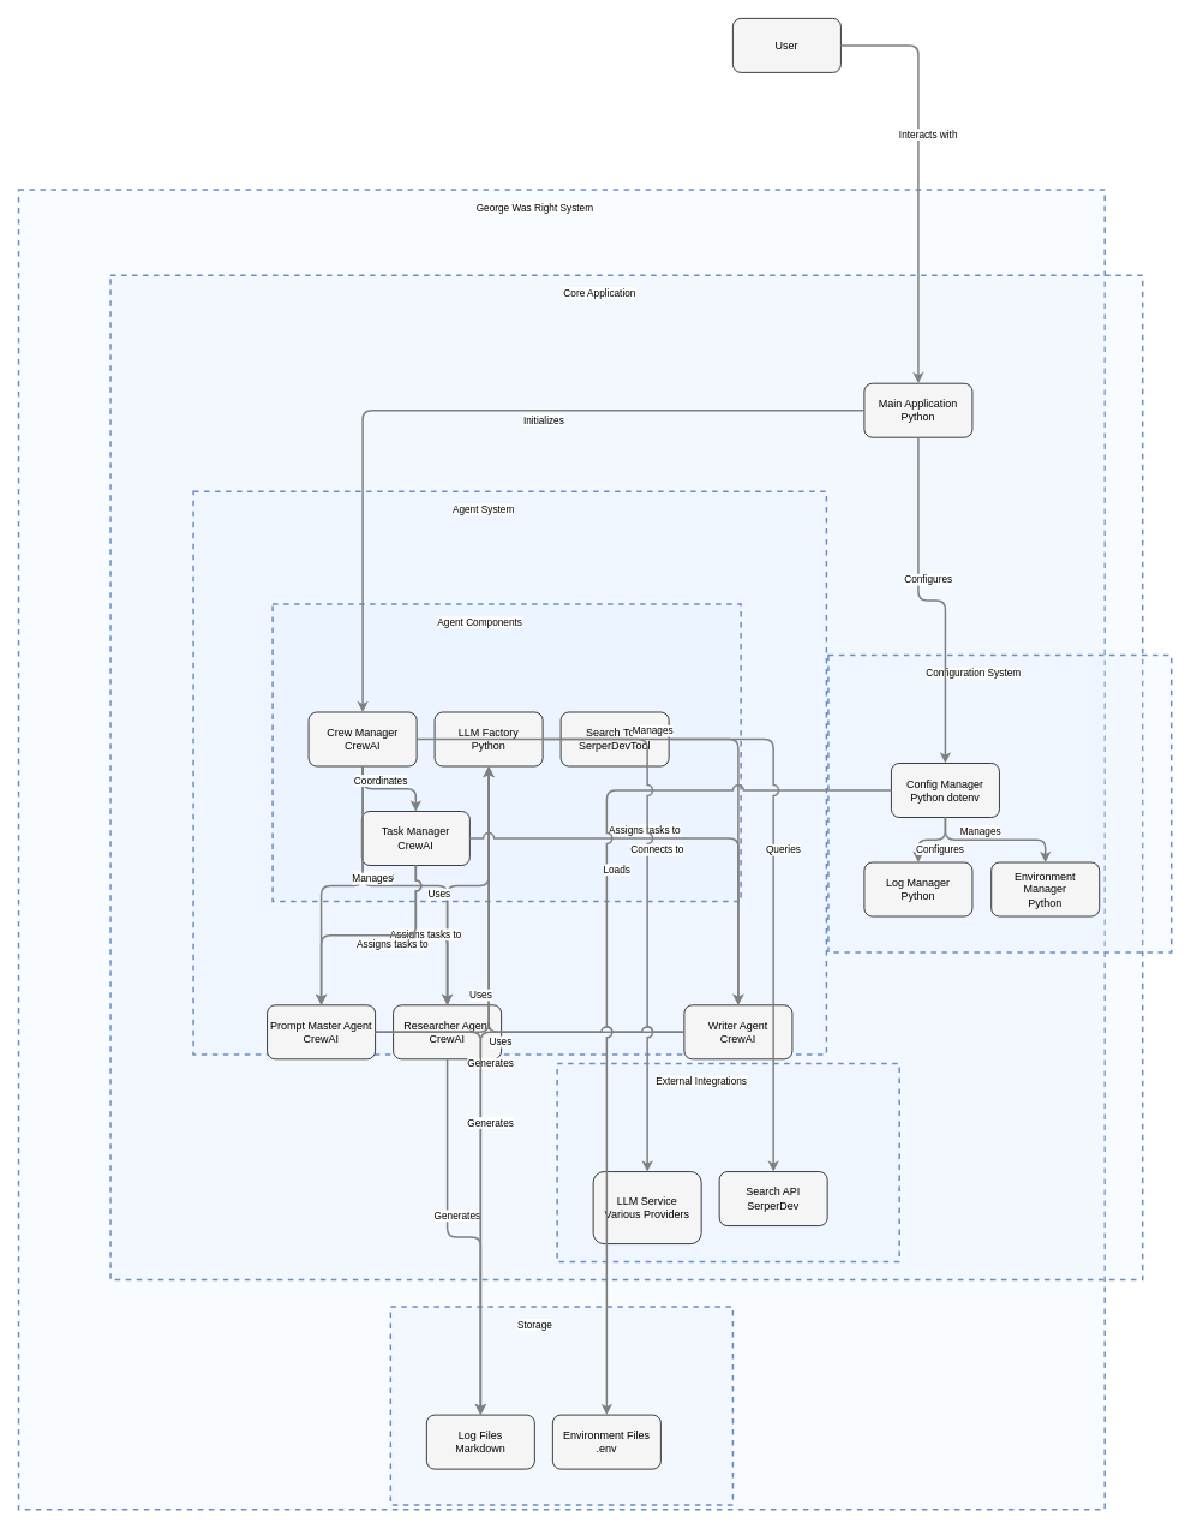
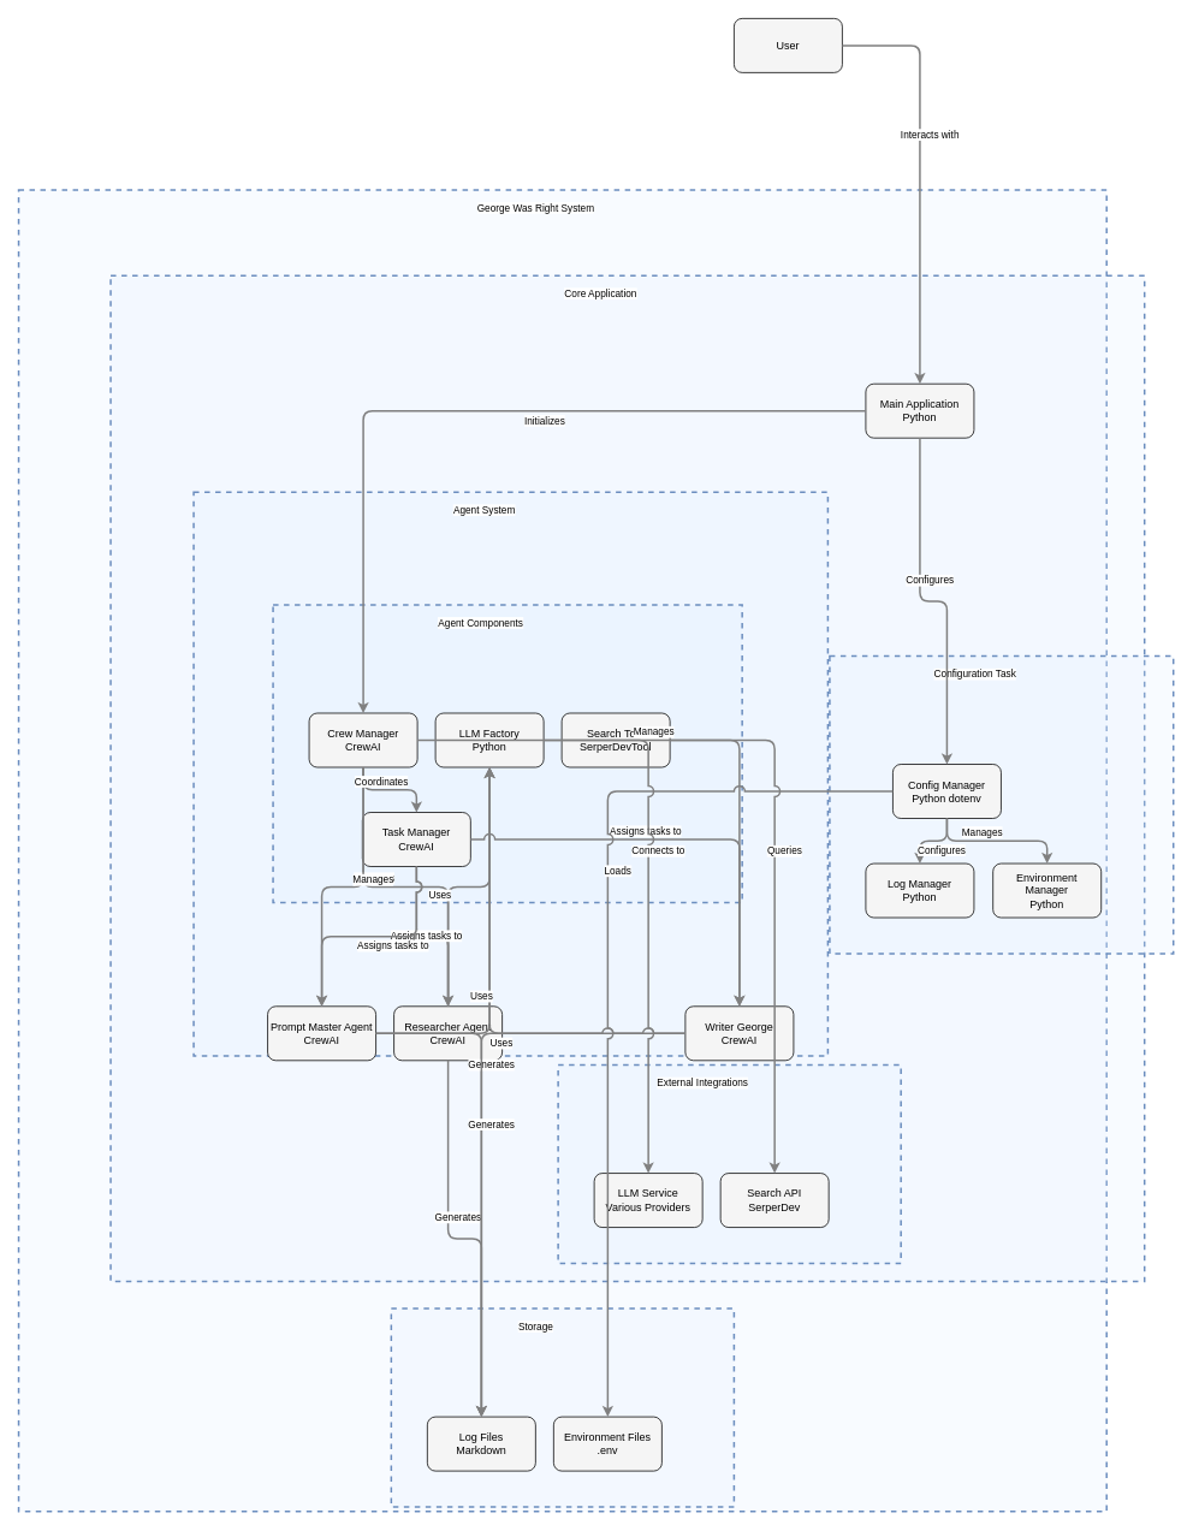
  <mxCell id="0" />
  <mxCell id="1" parent="0" />
  <mxCell id="2" value="" style="html=1;whiteSpace=wrap;container=1;fillColor=#dae8fc;strokeColor=#6c8ebf;dashed=1;fillOpacity=20;strokeWidth=2;containerType=none;recursiveResize=0;movable=1;resizable=1;autosize=0;dropTarget=0" vertex="1" parent="8"><mxGeometry x="88" y="125" width="520" height="330" as="geometry" /></mxCell>
  <mxCell id="3" value="Agent Components" style="edgeLabel;html=1;align=center;verticalAlign=middle;resizable=0;labelBackgroundColor=white;spacing=5" vertex="1" parent="8"><mxGeometry x="96" y="133" width="444" height="24" as="geometry" /></mxCell>
  <mxCell id="4" value="" style="html=1;whiteSpace=wrap;container=1;fillColor=#dae8fc;strokeColor=#6c8ebf;dashed=1;fillOpacity=20;strokeWidth=2;containerType=none;recursiveResize=0;movable=1;resizable=1;autosize=0;dropTarget=0" vertex="1" parent="12"><mxGeometry x="496" y="875" width="380" height="220" as="geometry" /></mxCell>
  <mxCell id="5" value="External Integrations" style="edgeLabel;html=1;align=center;verticalAlign=middle;resizable=0;labelBackgroundColor=white;spacing=5" vertex="1" parent="12"><mxGeometry x="504" y="883" width="304" height="24" as="geometry" /></mxCell>
  <mxCell id="6" value="" style="html=1;whiteSpace=wrap;container=1;fillColor=#dae8fc;strokeColor=#6c8ebf;dashed=1;fillOpacity=20;strokeWidth=2;containerType=none;recursiveResize=0;movable=1;resizable=1;autosize=0;dropTarget=0" vertex="1" parent="12"><mxGeometry x="797" y="421.667" width="381" height="330" as="geometry" /></mxCell>
- <mxCell id="7" value="Configuration System" style="edgeLabel;html=1;align=center;verticalAlign=middle;resizable=0;labelBackgroundColor=white;spacing=5" vertex="1" parent="12"><mxGeometry x="805" y="429.667" width="305" height="24" as="geometry" /></mxCell>
+ <mxCell id="7" value="Configuration Task" style="edgeLabel;html=1;align=center;verticalAlign=middle;resizable=0;labelBackgroundColor=white;spacing=5" vertex="1" parent="12"><mxGeometry x="805" y="429.667" width="305" height="24" as="geometry" /></mxCell>
  <mxCell id="8" value="" style="html=1;whiteSpace=wrap;container=1;fillColor=#dae8fc;strokeColor=#6c8ebf;dashed=1;fillOpacity=20;strokeWidth=2;containerType=none;recursiveResize=0;movable=1;resizable=1;autosize=0;dropTarget=0" vertex="1" parent="12"><mxGeometry x="92" y="240" width="703" height="625" as="geometry" /></mxCell>
  <mxCell id="9" value="Agent System" style="edgeLabel;html=1;align=center;verticalAlign=middle;resizable=0;labelBackgroundColor=white;spacing=5" vertex="1" parent="12"><mxGeometry x="100" y="248" width="627" height="24" as="geometry" /></mxCell>
  <mxCell id="10" value="" style="html=1;whiteSpace=wrap;container=1;fillColor=#dae8fc;strokeColor=#6c8ebf;dashed=1;fillOpacity=20;strokeWidth=2;containerType=none;recursiveResize=0;movable=1;resizable=1;autosize=0;dropTarget=0" vertex="1" parent="14"><mxGeometry x="413" y="1240" width="380" height="220" as="geometry" /></mxCell>
  <mxCell id="11" value="Storage" style="edgeLabel;html=1;align=center;verticalAlign=middle;resizable=0;labelBackgroundColor=white;spacing=5" vertex="1" parent="14"><mxGeometry x="421" y="1248" width="304" height="24" as="geometry" /></mxCell>
  <mxCell id="12" value="" style="html=1;whiteSpace=wrap;container=1;fillColor=#dae8fc;strokeColor=#6c8ebf;dashed=1;fillOpacity=20;strokeWidth=2;containerType=none;recursiveResize=0;movable=1;resizable=1;autosize=0;dropTarget=0" vertex="1" parent="14"><mxGeometry x="102" y="95" width="1146" height="1115" as="geometry" /></mxCell>
  <mxCell id="13" value="Core Application" style="edgeLabel;html=1;align=center;verticalAlign=middle;resizable=0;labelBackgroundColor=white;spacing=5" vertex="1" parent="14"><mxGeometry x="110" y="103" width="1070" height="24" as="geometry" /></mxCell>
  <mxCell id="14" value="" style="html=1;whiteSpace=wrap;container=1;fillColor=#dae8fc;strokeColor=#6c8ebf;dashed=1;fillOpacity=20;strokeWidth=2;containerType=none;recursiveResize=0;movable=1;resizable=1;autosize=0;dropTarget=0" vertex="1" parent="1"><mxGeometry x="20" y="210" width="1206" height="1465" as="geometry" /></mxCell>
  <mxCell id="15" value="George Was Right System" style="edgeLabel;html=1;align=center;verticalAlign=middle;resizable=0;labelBackgroundColor=white;spacing=5" vertex="1" parent="1"><mxGeometry x="28" y="218" width="1130" height="24" as="geometry" /></mxCell>
  <mxCell id="16" value="User" style="rounded=1;whiteSpace=wrap;html=1;fillColor=#f5f5f5" vertex="1" parent="1"><mxGeometry x="813" y="20" width="120" height="60" as="geometry" /></mxCell>
  <mxCell id="17" value="Main Application&lt;br&gt;Python" style="rounded=1;whiteSpace=wrap;html=1;fillColor=#f5f5f5" vertex="1" parent="12"><mxGeometry x="837" y="120" width="120" height="60" as="geometry" /></mxCell>
  <mxCell id="18" value="Researcher Agent&lt;br&gt;CrewAI" style="rounded=1;whiteSpace=wrap;html=1;fillColor=#f5f5f5" vertex="1" parent="8"><mxGeometry x="222" y="570" width="120" height="60" as="geometry" /></mxCell>
- <mxCell id="19" value="Writer Agent&lt;br&gt;CrewAI" style="rounded=1;whiteSpace=wrap;html=1;fillColor=#f5f5f5" vertex="1" parent="8"><mxGeometry x="545" y="570" width="120" height="60" as="geometry" /></mxCell>
+ <mxCell id="19" value="Writer George&lt;br&gt;CrewAI" style="rounded=1;whiteSpace=wrap;html=1;fillColor=#f5f5f5" vertex="1" parent="8"><mxGeometry x="545" y="570" width="120" height="60" as="geometry" /></mxCell>
  <mxCell id="20" value="Prompt Master Agent&lt;br&gt;CrewAI" style="rounded=1;whiteSpace=wrap;html=1;fillColor=#f5f5f5" vertex="1" parent="8"><mxGeometry x="82" y="570" width="120" height="60" as="geometry" /></mxCell>
  <mxCell id="21" value="Search Tool&lt;br&gt;SerperDevTool" style="rounded=1;whiteSpace=wrap;html=1;fillColor=#f5f5f5" vertex="1" parent="2"><mxGeometry x="320" y="120" width="120" height="60" as="geometry" /></mxCell>
  <mxCell id="22" value="LLM Factory&lt;br&gt;Python" style="rounded=1;whiteSpace=wrap;html=1;fillColor=#f5f5f5" vertex="1" parent="2"><mxGeometry x="180" y="120" width="120" height="60" as="geometry" /></mxCell>
  <mxCell id="23" value="Task Manager&lt;br&gt;CrewAI" style="rounded=1;whiteSpace=wrap;html=1;fillColor=#f5f5f5" vertex="1" parent="2"><mxGeometry x="99" y="230" width="120" height="60" as="geometry" /></mxCell>
  <mxCell id="24" value="Crew Manager&lt;br&gt;CrewAI" style="rounded=1;whiteSpace=wrap;html=1;fillColor=#f5f5f5" vertex="1" parent="2"><mxGeometry x="40" y="120" width="120" height="60" as="geometry" /></mxCell>
  <mxCell id="25" value="Config Manager&lt;br&gt;Python dotenv" style="rounded=1;whiteSpace=wrap;html=1;fillColor=#f5f5f5" vertex="1" parent="6"><mxGeometry x="70" y="120" width="120" height="60" as="geometry" /></mxCell>
  <mxCell id="26" value="Environment Manager&lt;br&gt;Python" style="rounded=1;whiteSpace=wrap;html=1;fillColor=#f5f5f5" vertex="1" parent="6"><mxGeometry x="181" y="230" width="120" height="60" as="geometry" /></mxCell>
  <mxCell id="27" value="Log Manager&lt;br&gt;Python" style="rounded=1;whiteSpace=wrap;html=1;fillColor=#f5f5f5" vertex="1" parent="6"><mxGeometry x="40" y="230" width="120" height="60" as="geometry" /></mxCell>
- <mxCell id="28" value="LLM Service&lt;br&gt;Various Providers" style="rounded=1;whiteSpace=wrap;html=1;fillColor=#f5f5f5" vertex="1" parent="4"><mxGeometry x="40" y="120" width="120" height="80" as="geometry" /></mxCell>
+ <mxCell id="28" value="LLM Service&lt;br&gt;Various Providers" style="rounded=1;whiteSpace=wrap;html=1;fillColor=#f5f5f5" vertex="1" parent="4"><mxGeometry x="40" y="120" width="120" height="60" as="geometry" /></mxCell>
  <mxCell id="29" value="Search API&lt;br&gt;SerperDev" style="rounded=1;whiteSpace=wrap;html=1;fillColor=#f5f5f5" vertex="1" parent="4"><mxGeometry x="180" y="120" width="120" height="60" as="geometry" /></mxCell>
  <mxCell id="30" value="Log Files&lt;br&gt;Markdown" style="rounded=1;whiteSpace=wrap;html=1;fillColor=#f5f5f5" vertex="1" parent="10"><mxGeometry x="40" y="120" width="120" height="60" as="geometry" /></mxCell>
  <mxCell id="31" value="Environment Files&lt;br&gt;.env" style="rounded=1;whiteSpace=wrap;html=1;fillColor=#f5f5f5" vertex="1" parent="10"><mxGeometry x="180" y="120" width="120" height="60" as="geometry" /></mxCell>
  <mxCell id="32" style="edgeStyle=orthogonalEdgeStyle;rounded=1;orthogonalLoop=1;jettySize=auto;html=1;strokeColor=#808080;strokeWidth=2;jumpStyle=arc;jumpSize=10;spacing=15;labelBackgroundColor=white;labelBorderColor=none" edge="1" parent="1" source="16" target="17"><mxGeometry relative="1" as="geometry" /></mxCell>
  <mxCell id="33" value="Interacts with" style="edgeLabel;html=1;align=center;verticalAlign=middle;resizable=0;points=[];" vertex="1" connectable="0" parent="32"><mxGeometry x="-0.2" y="10" relative="1" as="geometry"><mxPoint as="offset" /></mxGeometry></mxCell>
  <mxCell id="34" style="edgeStyle=orthogonalEdgeStyle;rounded=1;orthogonalLoop=1;jettySize=auto;html=1;strokeColor=#808080;strokeWidth=2;jumpStyle=arc;jumpSize=10;spacing=15;labelBackgroundColor=white;labelBorderColor=none" edge="1" parent="1" source="17" target="24"><mxGeometry relative="1" as="geometry" /></mxCell>
  <mxCell id="35" value="Initializes" style="edgeLabel;html=1;align=center;verticalAlign=middle;resizable=0;points=[];" vertex="1" connectable="0" parent="34"><mxGeometry x="-0.2" y="10" relative="1" as="geometry"><mxPoint as="offset" /></mxGeometry></mxCell>
  <mxCell id="36" style="edgeStyle=orthogonalEdgeStyle;rounded=1;orthogonalLoop=1;jettySize=auto;html=1;strokeColor=#808080;strokeWidth=2;jumpStyle=arc;jumpSize=10;spacing=15;labelBackgroundColor=white;labelBorderColor=none" edge="1" parent="1" source="17" target="25"><mxGeometry relative="1" as="geometry" /></mxCell>
  <mxCell id="37" value="Configures" style="edgeLabel;html=1;align=center;verticalAlign=middle;resizable=0;points=[];" vertex="1" connectable="0" parent="36"><mxGeometry x="-0.2" y="10" relative="1" as="geometry"><mxPoint as="offset" /></mxGeometry></mxCell>
  <mxCell id="38" style="edgeStyle=orthogonalEdgeStyle;rounded=1;orthogonalLoop=1;jettySize=auto;html=1;strokeColor=#808080;strokeWidth=2;jumpStyle=arc;jumpSize=10;spacing=15;labelBackgroundColor=white;labelBorderColor=none" edge="1" parent="1" source="24" target="18"><mxGeometry relative="1" as="geometry" /></mxCell>
  <mxCell id="39" value="Manages" style="edgeLabel;html=1;align=center;verticalAlign=middle;resizable=0;points=[];" vertex="1" connectable="0" parent="38"><mxGeometry x="-0.2" y="10" relative="1" as="geometry"><mxPoint as="offset" /></mxGeometry></mxCell>
  <mxCell id="40" style="edgeStyle=orthogonalEdgeStyle;rounded=1;orthogonalLoop=1;jettySize=auto;html=1;strokeColor=#808080;strokeWidth=2;jumpStyle=arc;jumpSize=10;spacing=15;labelBackgroundColor=white;labelBorderColor=none" edge="1" parent="1" source="24" target="19"><mxGeometry relative="1" as="geometry" /></mxCell>
  <mxCell id="41" value="Manages" style="edgeLabel;html=1;align=center;verticalAlign=middle;resizable=0;points=[];" vertex="1" connectable="0" parent="40"><mxGeometry x="-0.2" y="10" relative="1" as="geometry"><mxPoint as="offset" /></mxGeometry></mxCell>
  <mxCell id="42" style="edgeStyle=orthogonalEdgeStyle;rounded=1;orthogonalLoop=1;jettySize=auto;html=1;strokeColor=#808080;strokeWidth=2;jumpStyle=arc;jumpSize=10;spacing=15;labelBackgroundColor=white;labelBorderColor=none" edge="1" parent="1" source="24" target="20"><mxGeometry relative="1" as="geometry" /></mxCell>
  <mxCell id="43" value="Manages" style="edgeLabel;html=1;align=center;verticalAlign=middle;resizable=0;points=[];" vertex="1" connectable="0" parent="42"><mxGeometry x="-0.2" y="10" relative="1" as="geometry"><mxPoint as="offset" /></mxGeometry></mxCell>
  <mxCell id="44" style="edgeStyle=orthogonalEdgeStyle;rounded=1;orthogonalLoop=1;jettySize=auto;html=1;strokeColor=#808080;strokeWidth=2;jumpStyle=arc;jumpSize=10;spacing=15;labelBackgroundColor=white;labelBorderColor=none" edge="1" parent="1" source="18" target="22"><mxGeometry relative="1" as="geometry" /></mxCell>
  <mxCell id="45" value="Uses" style="edgeLabel;html=1;align=center;verticalAlign=middle;resizable=0;points=[];" vertex="1" connectable="0" parent="44"><mxGeometry x="-0.2" y="10" relative="1" as="geometry"><mxPoint as="offset" /></mxGeometry></mxCell>
  <mxCell id="46" style="edgeStyle=orthogonalEdgeStyle;rounded=1;orthogonalLoop=1;jettySize=auto;html=1;strokeColor=#808080;strokeWidth=2;jumpStyle=arc;jumpSize=10;spacing=15;labelBackgroundColor=white;labelBorderColor=none" edge="1" parent="1" source="19" target="22"><mxGeometry relative="1" as="geometry" /></mxCell>
  <mxCell id="47" value="Uses" style="edgeLabel;html=1;align=center;verticalAlign=middle;resizable=0;points=[];" vertex="1" connectable="0" parent="46"><mxGeometry x="-0.2" y="10" relative="1" as="geometry"><mxPoint as="offset" /></mxGeometry></mxCell>
  <mxCell id="48" style="edgeStyle=orthogonalEdgeStyle;rounded=1;orthogonalLoop=1;jettySize=auto;html=1;strokeColor=#808080;strokeWidth=2;jumpStyle=arc;jumpSize=10;spacing=15;labelBackgroundColor=white;labelBorderColor=none" edge="1" parent="1" source="20" target="22"><mxGeometry relative="1" as="geometry" /></mxCell>
  <mxCell id="49" value="Uses" style="edgeLabel;html=1;align=center;verticalAlign=middle;resizable=0;points=[];" vertex="1" connectable="0" parent="48"><mxGeometry x="-0.2" y="10" relative="1" as="geometry"><mxPoint as="offset" /></mxGeometry></mxCell>
  <mxCell id="50" style="edgeStyle=orthogonalEdgeStyle;rounded=1;orthogonalLoop=1;jettySize=auto;html=1;strokeColor=#808080;strokeWidth=2;jumpStyle=arc;jumpSize=10;spacing=15;labelBackgroundColor=white;labelBorderColor=none" edge="1" parent="1" source="24" target="23"><mxGeometry relative="1" as="geometry" /></mxCell>
  <mxCell id="51" value="Coordinates" style="edgeLabel;html=1;align=center;verticalAlign=middle;resizable=0;points=[];" vertex="1" connectable="0" parent="50"><mxGeometry x="-0.2" y="10" relative="1" as="geometry"><mxPoint as="offset" /></mxGeometry></mxCell>
  <mxCell id="52" style="edgeStyle=orthogonalEdgeStyle;rounded=1;orthogonalLoop=1;jettySize=auto;html=1;strokeColor=#808080;strokeWidth=2;jumpStyle=arc;jumpSize=10;spacing=15;labelBackgroundColor=white;labelBorderColor=none" edge="1" parent="1" source="23" target="18"><mxGeometry relative="1" as="geometry" /></mxCell>
  <mxCell id="53" value="Assigns tasks to" style="edgeLabel;html=1;align=center;verticalAlign=middle;resizable=0;points=[];" vertex="1" connectable="0" parent="52"><mxGeometry x="-0.2" y="10" relative="1" as="geometry"><mxPoint as="offset" /></mxGeometry></mxCell>
  <mxCell id="54" style="edgeStyle=orthogonalEdgeStyle;rounded=1;orthogonalLoop=1;jettySize=auto;html=1;strokeColor=#808080;strokeWidth=2;jumpStyle=arc;jumpSize=10;spacing=15;labelBackgroundColor=white;labelBorderColor=none" edge="1" parent="1" source="23" target="19"><mxGeometry relative="1" as="geometry" /></mxCell>
  <mxCell id="55" value="Assigns tasks to" style="edgeLabel;html=1;align=center;verticalAlign=middle;resizable=0;points=[];" vertex="1" connectable="0" parent="54"><mxGeometry x="-0.2" y="10" relative="1" as="geometry"><mxPoint as="offset" /></mxGeometry></mxCell>
  <mxCell id="56" style="edgeStyle=orthogonalEdgeStyle;rounded=1;orthogonalLoop=1;jettySize=auto;html=1;strokeColor=#808080;strokeWidth=2;jumpStyle=arc;jumpSize=10;spacing=15;labelBackgroundColor=white;labelBorderColor=none" edge="1" parent="1" source="23" target="20"><mxGeometry relative="1" as="geometry" /></mxCell>
  <mxCell id="57" value="Assigns tasks to" style="edgeLabel;html=1;align=center;verticalAlign=middle;resizable=0;points=[];" vertex="1" connectable="0" parent="56"><mxGeometry x="-0.2" y="10" relative="1" as="geometry"><mxPoint as="offset" /></mxGeometry></mxCell>
  <mxCell id="58" style="edgeStyle=orthogonalEdgeStyle;rounded=1;orthogonalLoop=1;jettySize=auto;html=1;strokeColor=#808080;strokeWidth=2;jumpStyle=arc;jumpSize=10;spacing=15;labelBackgroundColor=white;labelBorderColor=none" edge="1" parent="1" source="25" target="31"><mxGeometry relative="1" as="geometry" /></mxCell>
  <mxCell id="59" value="Loads" style="edgeLabel;html=1;align=center;verticalAlign=middle;resizable=0;points=[];" vertex="1" connectable="0" parent="58"><mxGeometry x="-0.2" y="10" relative="1" as="geometry"><mxPoint as="offset" /></mxGeometry></mxCell>
  <mxCell id="60" style="edgeStyle=orthogonalEdgeStyle;rounded=1;orthogonalLoop=1;jettySize=auto;html=1;strokeColor=#808080;strokeWidth=2;jumpStyle=arc;jumpSize=10;spacing=15;labelBackgroundColor=white;labelBorderColor=none" edge="1" parent="1" source="25" target="26"><mxGeometry relative="1" as="geometry" /></mxCell>
  <mxCell id="61" value="Manages" style="edgeLabel;html=1;align=center;verticalAlign=middle;resizable=0;points=[];" vertex="1" connectable="0" parent="60"><mxGeometry x="-0.2" y="10" relative="1" as="geometry"><mxPoint as="offset" /></mxGeometry></mxCell>
  <mxCell id="62" style="edgeStyle=orthogonalEdgeStyle;rounded=1;orthogonalLoop=1;jettySize=auto;html=1;strokeColor=#808080;strokeWidth=2;jumpStyle=arc;jumpSize=10;spacing=15;labelBackgroundColor=white;labelBorderColor=none" edge="1" parent="1" source="25" target="27"><mxGeometry relative="1" as="geometry" /></mxCell>
  <mxCell id="63" value="Configures" style="edgeLabel;html=1;align=center;verticalAlign=middle;resizable=0;points=[];" vertex="1" connectable="0" parent="62"><mxGeometry x="-0.2" y="10" relative="1" as="geometry"><mxPoint as="offset" /></mxGeometry></mxCell>
  <mxCell id="64" style="edgeStyle=orthogonalEdgeStyle;rounded=1;orthogonalLoop=1;jettySize=auto;html=1;strokeColor=#808080;strokeWidth=2;jumpStyle=arc;jumpSize=10;spacing=15;labelBackgroundColor=white;labelBorderColor=none" edge="1" parent="1" source="22" target="28"><mxGeometry relative="1" as="geometry" /></mxCell>
  <mxCell id="65" value="Connects to" style="edgeLabel;html=1;align=center;verticalAlign=middle;resizable=0;points=[];" vertex="1" connectable="0" parent="64"><mxGeometry x="-0.2" y="10" relative="1" as="geometry"><mxPoint as="offset" /></mxGeometry></mxCell>
  <mxCell id="66" style="edgeStyle=orthogonalEdgeStyle;rounded=1;orthogonalLoop=1;jettySize=auto;html=1;strokeColor=#808080;strokeWidth=2;jumpStyle=arc;jumpSize=10;spacing=15;labelBackgroundColor=white;labelBorderColor=none" edge="1" parent="1" source="21" target="29"><mxGeometry relative="1" as="geometry" /></mxCell>
  <mxCell id="67" value="Queries" style="edgeLabel;html=1;align=center;verticalAlign=middle;resizable=0;points=[];" vertex="1" connectable="0" parent="66"><mxGeometry x="-0.2" y="10" relative="1" as="geometry"><mxPoint as="offset" /></mxGeometry></mxCell>
  <mxCell id="68" style="edgeStyle=orthogonalEdgeStyle;rounded=1;orthogonalLoop=1;jettySize=auto;html=1;strokeColor=#808080;strokeWidth=2;jumpStyle=arc;jumpSize=10;spacing=15;labelBackgroundColor=white;labelBorderColor=none" edge="1" parent="1" source="18" target="30"><mxGeometry relative="1" as="geometry" /></mxCell>
  <mxCell id="69" value="Generates" style="edgeLabel;html=1;align=center;verticalAlign=middle;resizable=0;points=[];" vertex="1" connectable="0" parent="68"><mxGeometry x="-0.2" y="10" relative="1" as="geometry"><mxPoint as="offset" /></mxGeometry></mxCell>
  <mxCell id="70" style="edgeStyle=orthogonalEdgeStyle;rounded=1;orthogonalLoop=1;jettySize=auto;html=1;strokeColor=#808080;strokeWidth=2;jumpStyle=arc;jumpSize=10;spacing=15;labelBackgroundColor=white;labelBorderColor=none" edge="1" parent="1" source="19" target="30"><mxGeometry relative="1" as="geometry" /></mxCell>
  <mxCell id="71" value="Generates" style="edgeLabel;html=1;align=center;verticalAlign=middle;resizable=0;points=[];" vertex="1" connectable="0" parent="70"><mxGeometry x="-0.2" y="10" relative="1" as="geometry"><mxPoint as="offset" /></mxGeometry></mxCell>
  <mxCell id="72" style="edgeStyle=orthogonalEdgeStyle;rounded=1;orthogonalLoop=1;jettySize=auto;html=1;strokeColor=#808080;strokeWidth=2;jumpStyle=arc;jumpSize=10;spacing=15;labelBackgroundColor=white;labelBorderColor=none" edge="1" parent="1" source="20" target="30"><mxGeometry relative="1" as="geometry" /></mxCell>
  <mxCell id="73" value="Generates" style="edgeLabel;html=1;align=center;verticalAlign=middle;resizable=0;points=[];" vertex="1" connectable="0" parent="72"><mxGeometry x="-0.2" y="10" relative="1" as="geometry"><mxPoint as="offset" /></mxGeometry></mxCell>
